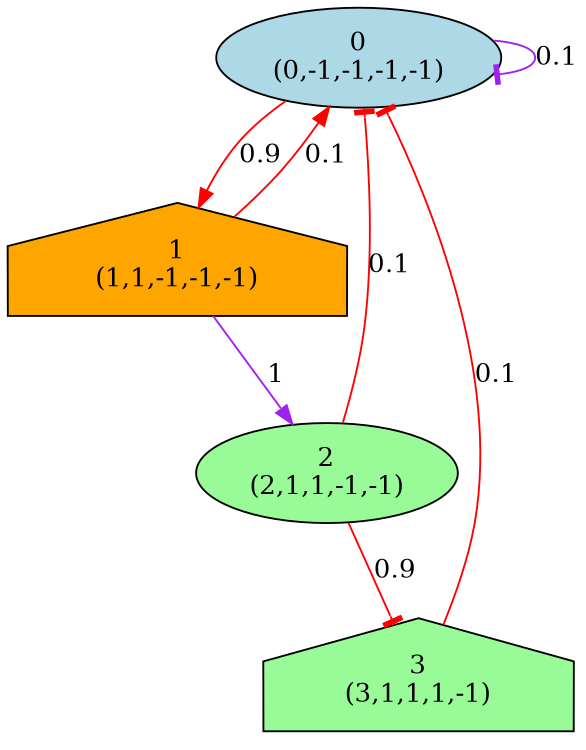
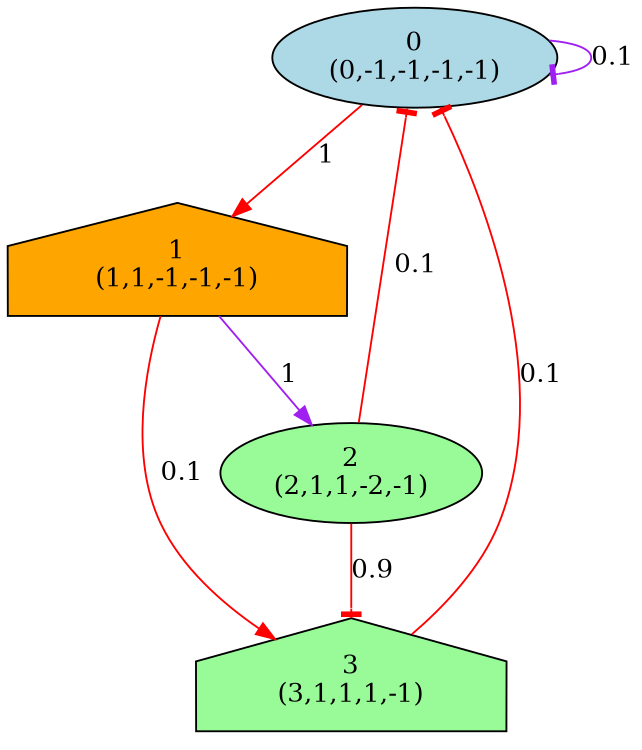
  digraph {
    node [fillcolor=palegreen shape=ellipse style=filled]
    edge [arrowhead=tee color=red]
    n1 [fillcolor=lightblue label="0\n(0,-1,-1,-1,-1)"]
    n2 [fillcolor=orange label="1\n(1,1,-1,-1,-1)" shape=house]
-   n3 [label="2\n(2,1,1,-1,-1)"]
+   n3 [label="2\n(2,1,1,-2,-1)"]
    n4 [label="3\n(3,1,1,1,-1)" shape=house]
    n1 -> n1 [color=purple label=0.1]
-   n1 -> n2 [arrowhead=normal label=0.9]
-   n2 -> n1 [arrowhead=normal label=0.1]
+   n1 -> n2 [arrowhead=normal label=1]
+   n2 -> n4 [arrowhead=normal label=0.1]
    n2 -> n3 [arrowhead=normal color=purple label=1]
    n3 -> n1 [label=0.1]
    n3 -> n4 [label=0.9]
    n4 -> n1 [label=0.1]
  }
